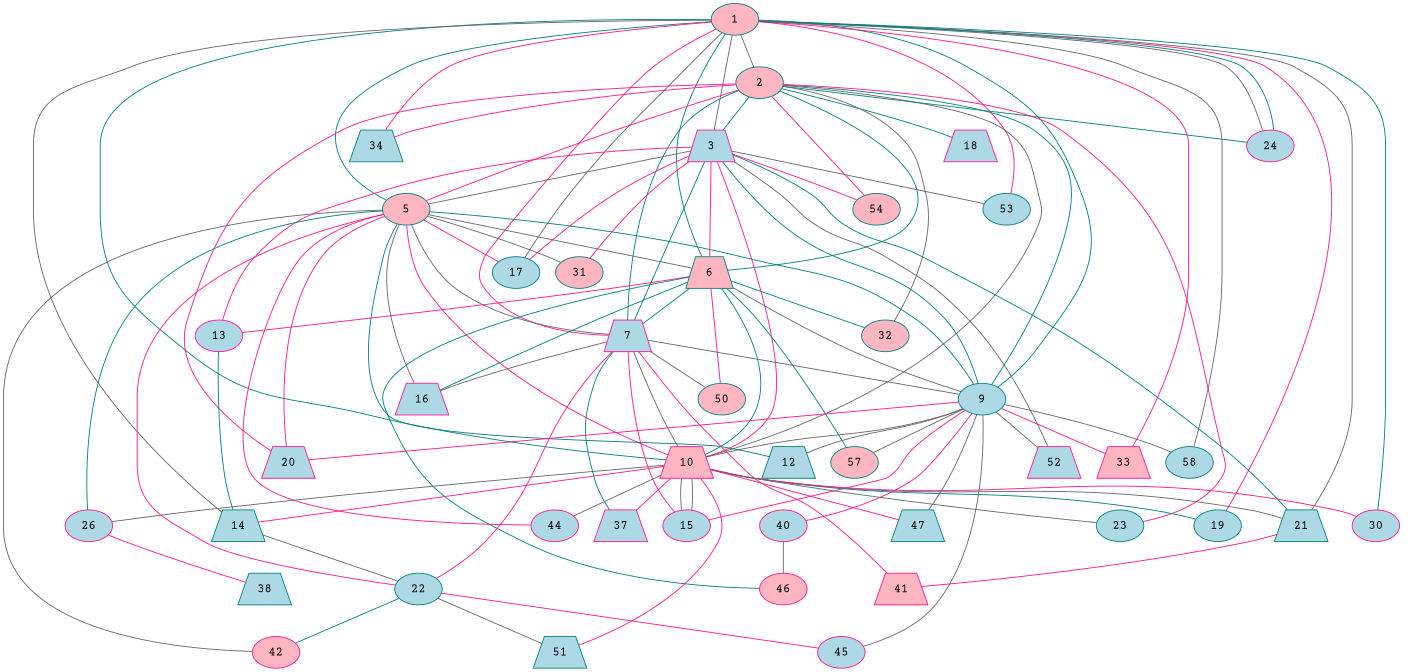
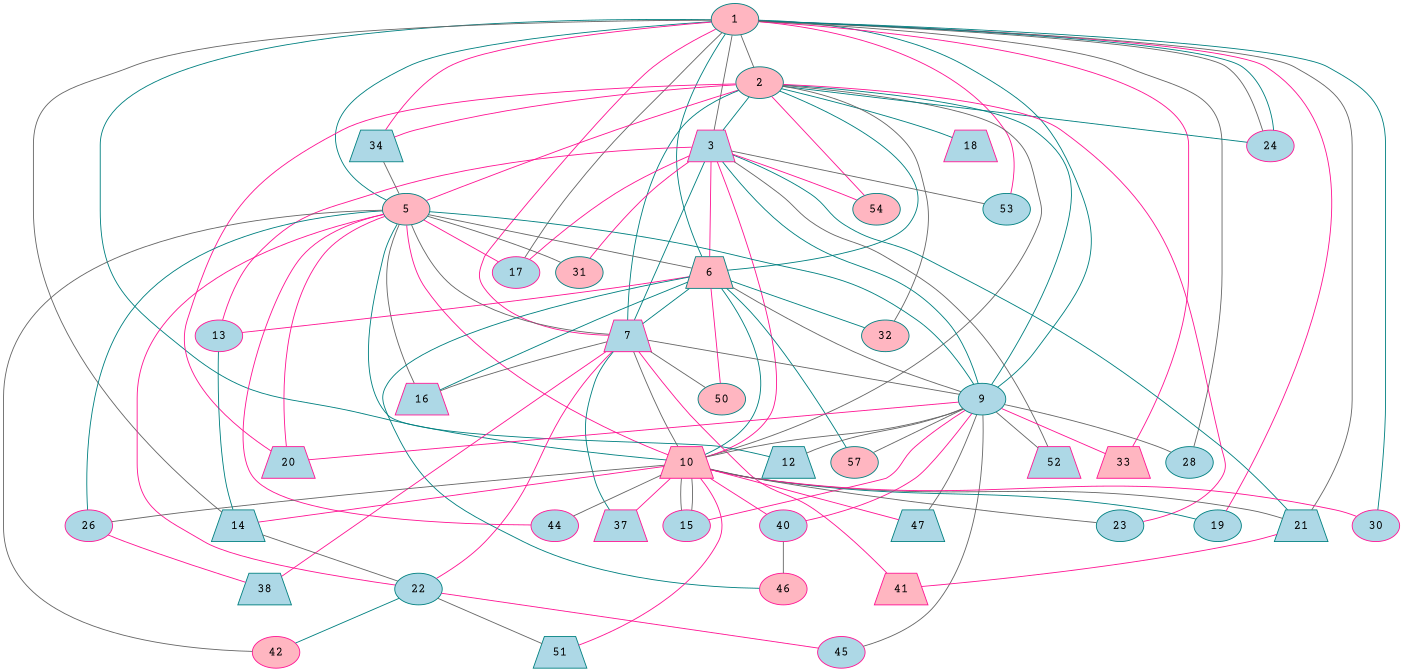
  graph {
    fontname="Courier Prime"
    node [color=teal fillcolor=lightblue fontname="Courier Prime" shape=ellipse style=filled]
    edge [color=deeppink fontname="Courier Prime"]
    1 [fillcolor=lightpink super="+48"]
    2 [fillcolor=lightpink super="+4"]
    3 [color=deeppink shape=trapezium super="+55"]
    5 [fillcolor=lightpink super="+25"]
    6 [fillcolor=lightpink shape=trapezium super="+49"]
    7 [color=deeppink shape=trapezium super="+8"]
    9 [super="+27"]
    10 [color=deeppink fillcolor=lightpink shape=trapezium super="+11"]
    14 [shape=trapezium super="+28"]
-   17 [super="+43"]
+   17 [color=deeppink super="+43"]
    19
    21 [shape=trapezium super="+35"]
    24 [color=deeppink super="+36"]
    30 [color=deeppink]
    33 [color=deeppink fillcolor=lightpink shape=trapezium]
    34 [shape=trapezium]
    53
-   58
+   58 [label=28]
    18 [color=deeppink shape=trapezium]
    20 [color=deeppink shape=trapezium super="+56"]
    23
    32 [fillcolor=lightpink]
    54 [fillcolor=lightpink]
    13 [color=deeppink]
    31 [fillcolor=lightpink]
    52 [color=deeppink shape=trapezium]
    12 [shape=trapezium]
    16 [color=deeppink shape=trapezium super="+29"]
    22 [super="+39"]
    26 [color=deeppink]
    42 [color=deeppink fillcolor=lightpink]
    44 [color=deeppink]
    46 [color=deeppink fillcolor=lightpink]
    50 [fillcolor=lightpink]
    57 [fillcolor=lightpink]
    37 [color=deeppink shape=trapezium]
    38 [shape=trapezium]
    41 [color=deeppink fillcolor=lightpink shape=trapezium]
    15 [color=deeppink]
    40 [color=deeppink]
    45 [color=deeppink]
    47 [shape=trapezium]
    51 [shape=trapezium]
    1 -- 2 [color=gray40 weight=2]
    1 -- 3 [color=gray40]
    1 -- 5 [color=teal]
    1 -- 6 [color=teal weight=2]
    1 -- 7 [weight=3]
    1 -- 9 [color=teal]
    1 -- 10 [color=teal]
    1 -- 14 [color=gray40]
    1 -- 17 [color=gray40]
    1 -- 19
    1 -- 21 [color=gray40]
    1 -- 24 [color=gray40]
    1 -- 24 [color=teal]
    1 -- 30 [color=teal]
    1 -- 33
    1 -- 34
    1 -- 53
    1 -- 58 [color=gray40]
    2 -- 3 [color=teal weight=2]
    2 -- 5 [weight=2]
    2 -- 6 [color=teal weight=2]
    2 -- 7 [color=teal weight=4]
    2 -- 9 [color=teal weight=2]
    2 -- 10 [color=gray40 weight=2]
    2 -- 24 [color=teal]
    2 -- 34
    2 -- 18 [color=teal]
    2 -- 20
    2 -- 23
    2 -- 32 [color=gray40]
    2 -- 54
-   3 -- 5 [color=gray40]
+   34 -- 5 [color=gray40]
    3 -- 6
    3 -- 7 [color=teal weight=3]
    3 -- 9 [color=teal]
    3 -- 10
    3 -- 17
    3 -- 21 [color=teal]
    3 -- 53 [color=gray40]
    3 -- 54
    3 -- 13
    3 -- 31
    3 -- 52 [color=gray40]
    5 -- 6 [color=gray40 weight=2]
    5 -- 7 [color=gray40 weight=2]
    5 -- 9 [color=teal]
    5 -- 10
    5 -- 17
    5 -- 20
    5 -- 31 [color=gray40]
    5 -- 12 [color=teal]
    5 -- 16 [color=gray40]
    5 -- 22
    5 -- 26 [color=teal]
    5 -- 42 [color=gray40]
    5 -- 44
    6 -- 7 [color=teal weight=2]
    6 -- 9 [color=gray40]
    6 -- 10 [color=teal]
    6 -- 32 [color=teal]
    6 -- 13
    6 -- 16 [color=teal]
    6 -- 46 [color=teal]
    6 -- 50
    6 -- 57 [color=teal]
    7 -- 9 [color=gray40 weight=2]
    7 -- 10 [color=gray40 weight=2]
    7 -- 16 [color=gray40]
    7 -- 22
    7 -- 50 [color=gray40]
    7 -- 37 [color=teal]
-   7 -- 15
+   7 -- 38
    7 -- 41
    9 -- 10 [color=gray40 weight=2]
    9 -- 33
    9 -- 58 [color=gray40]
    9 -- 20
    9 -- 52 [color=gray40]
    9 -- 12 [color=gray40]
    9 -- 57 [color=gray40]
    9 -- 15
    9 -- 40
    9 -- 45 [color=gray40]
    9 -- 47 [color=gray40]
    10 -- 14
    10 -- 19 [color=teal]
    10 -- 21 [color=gray40]
    10 -- 30
    10 -- 23 [color=gray40]
    10 -- 26 [color=gray40]
    10 -- 44 [color=gray40]
    10 -- 37
    10 -- 15 [color=gray40]
    10 -- 15 [color=gray40]
+   10 -- 40
    10 -- 47
    10 -- 51
    14 -- 22 [color=gray40]
    21 -- 41
    13 -- 14 [color=teal]
    22 -- 42 [color=teal]
    22 -- 45
    22 -- 51 [color=gray40]
    26 -- 38
    40 -- 46 [color=gray40]
  }
